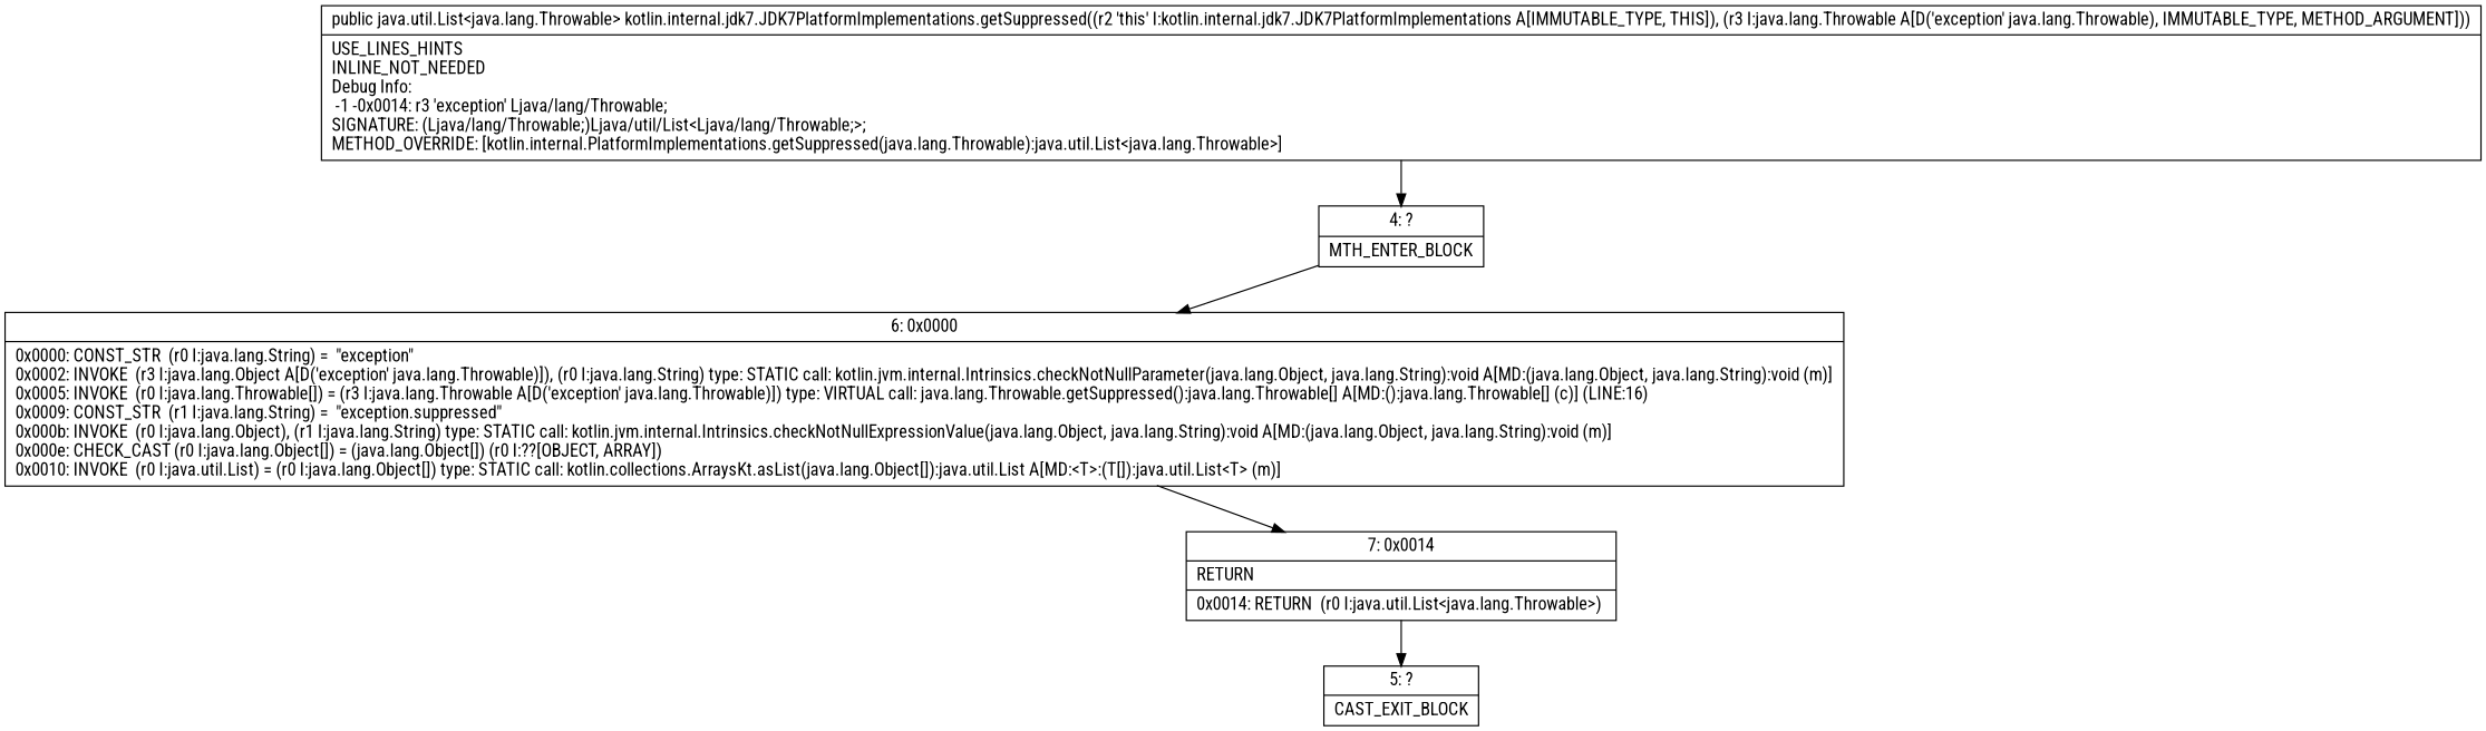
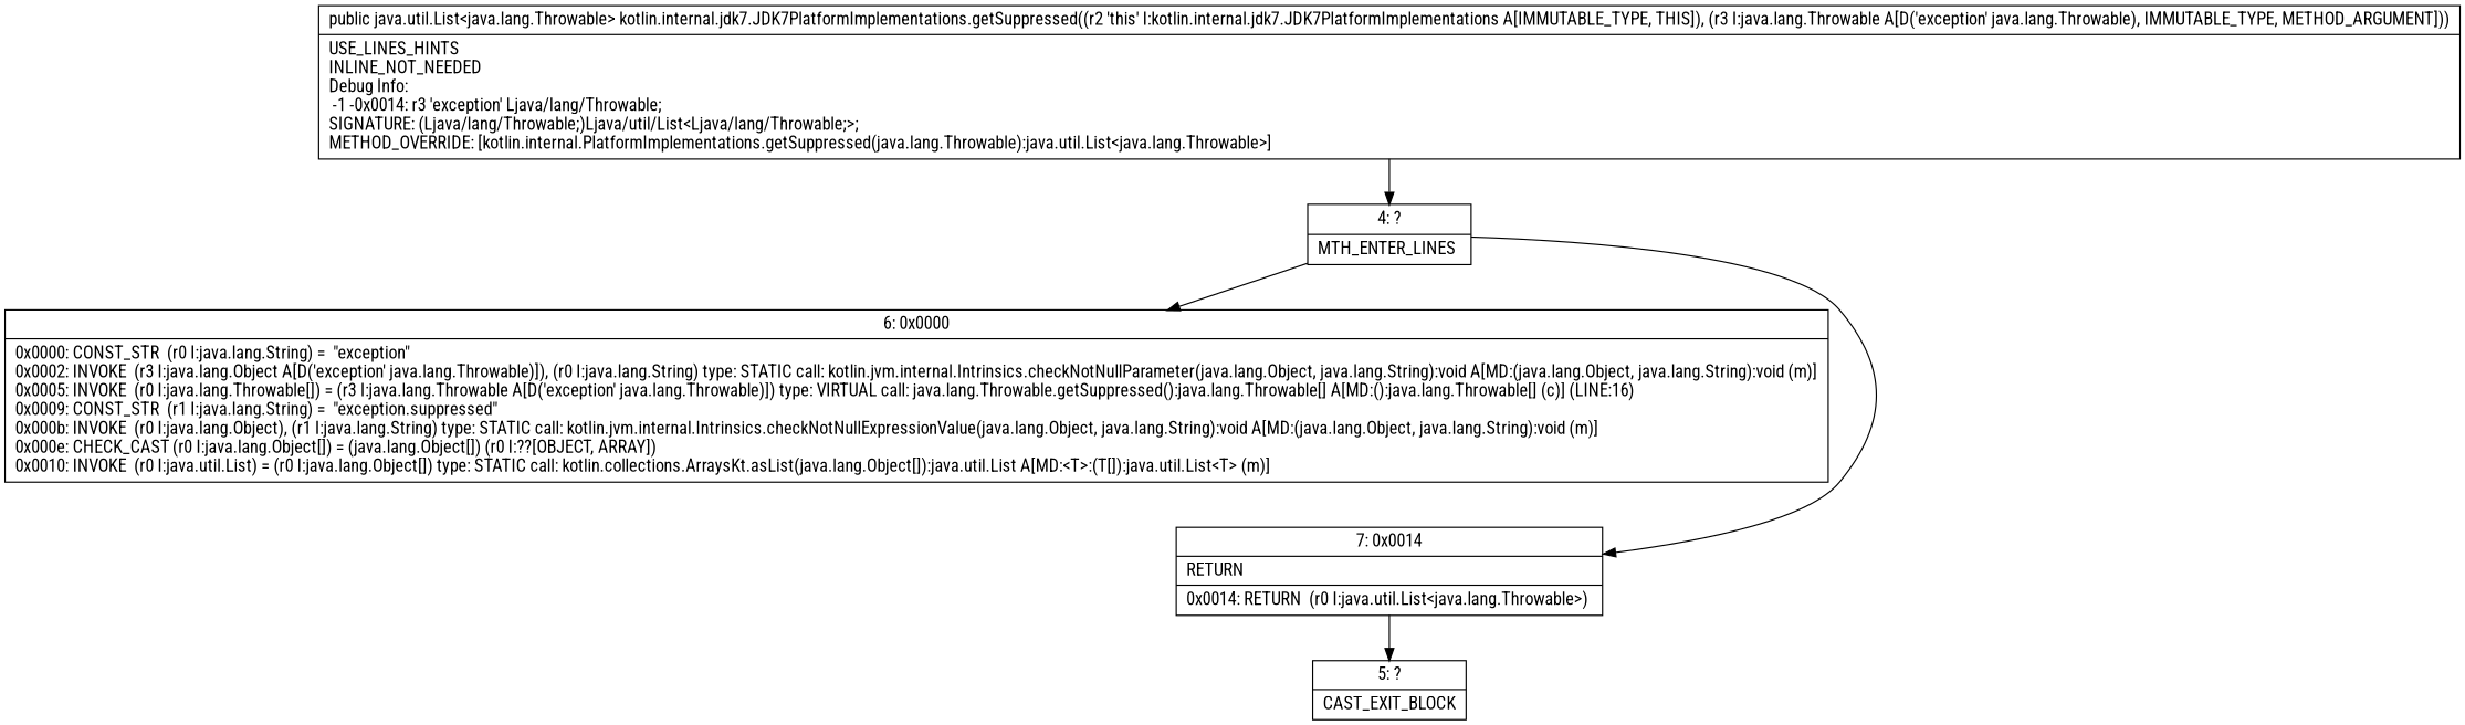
  digraph {
    fontname="Roboto Condensed"
    node [fontname="Roboto Condensed" shape=record]
    edge [fontname="Roboto Condensed"]
-   n1 [label="{4\:\ ?|MTH_ENTER_BLOCK\l}"]
+   n1 [label="{4\:\ ?|MTH_ENTER_LINES\l}"]
    n2 [label="{6\:\ 0x0000|0x0000: CONST_STR  (r0 I:java.lang.String) =  \"exception\" \l0x0002: INVOKE  (r3 I:java.lang.Object A[D('exception' java.lang.Throwable)]), (r0 I:java.lang.String) type: STATIC call: kotlin.jvm.internal.Intrinsics.checkNotNullParameter(java.lang.Object, java.lang.String):void A[MD:(java.lang.Object, java.lang.String):void (m)]\l0x0005: INVOKE  (r0 I:java.lang.Throwable[]) = (r3 I:java.lang.Throwable A[D('exception' java.lang.Throwable)]) type: VIRTUAL call: java.lang.Throwable.getSuppressed():java.lang.Throwable[] A[MD:():java.lang.Throwable[] (c)] (LINE:16)\l0x0009: CONST_STR  (r1 I:java.lang.String) =  \"exception.suppressed\" \l0x000b: INVOKE  (r0 I:java.lang.Object), (r1 I:java.lang.String) type: STATIC call: kotlin.jvm.internal.Intrinsics.checkNotNullExpressionValue(java.lang.Object, java.lang.String):void A[MD:(java.lang.Object, java.lang.String):void (m)]\l0x000e: CHECK_CAST (r0 I:java.lang.Object[]) = (java.lang.Object[]) (r0 I:??[OBJECT, ARRAY]) \l0x0010: INVOKE  (r0 I:java.util.List) = (r0 I:java.lang.Object[]) type: STATIC call: kotlin.collections.ArraysKt.asList(java.lang.Object[]):java.util.List A[MD:\<T\>:(T[]):java.util.List\<T\> (m)]\l}"]
    n3 [label="{7\:\ 0x0014|RETURN\l|0x0014: RETURN  (r0 I:java.util.List\<java.lang.Throwable\>) \l}"]
    n4 [label="{5\:\ ?|CAST_EXIT_BLOCK\l}"]
    n5 [label="{public java.util.List\<java.lang.Throwable\> kotlin.internal.jdk7.JDK7PlatformImplementations.getSuppressed((r2 'this' I:kotlin.internal.jdk7.JDK7PlatformImplementations A[IMMUTABLE_TYPE, THIS]), (r3 I:java.lang.Throwable A[D('exception' java.lang.Throwable), IMMUTABLE_TYPE, METHOD_ARGUMENT]))  | USE_LINES_HINTS\lINLINE_NOT_NEEDED\lDebug Info:\l  \-1 \-0x0014: r3 'exception' Ljava\/lang\/Throwable;\lSIGNATURE: (Ljava\/lang\/Throwable;)Ljava\/util\/List\<Ljava\/lang\/Throwable;\>;\lMETHOD_OVERRIDE: [kotlin.internal.PlatformImplementations.getSuppressed(java.lang.Throwable):java.util.List\<java.lang.Throwable\>]\l}"]
    n1 -> n2
-   n2 -> n3
+   n1 -> n3
    n3 -> n4
    n5 -> n1
  }
